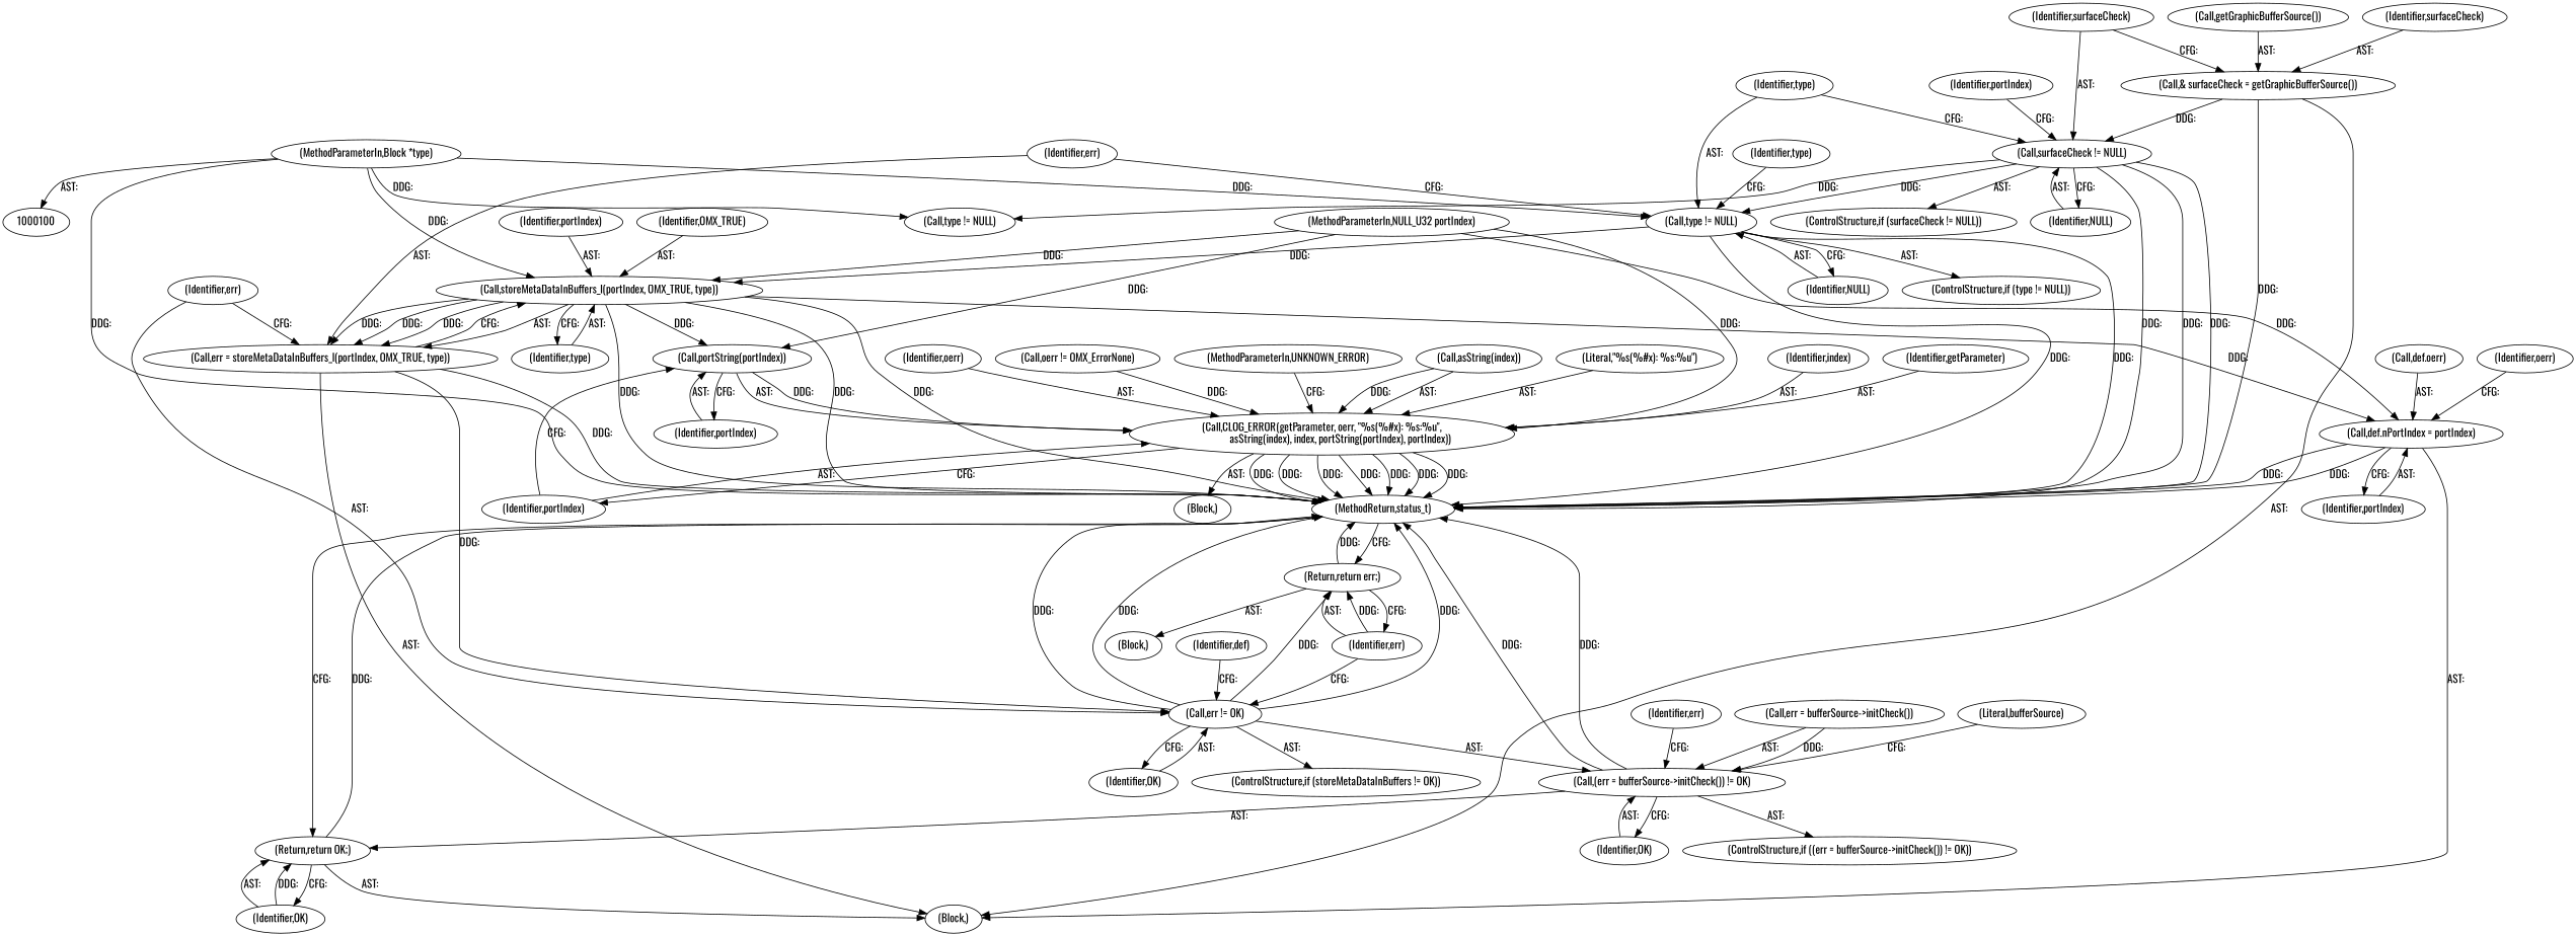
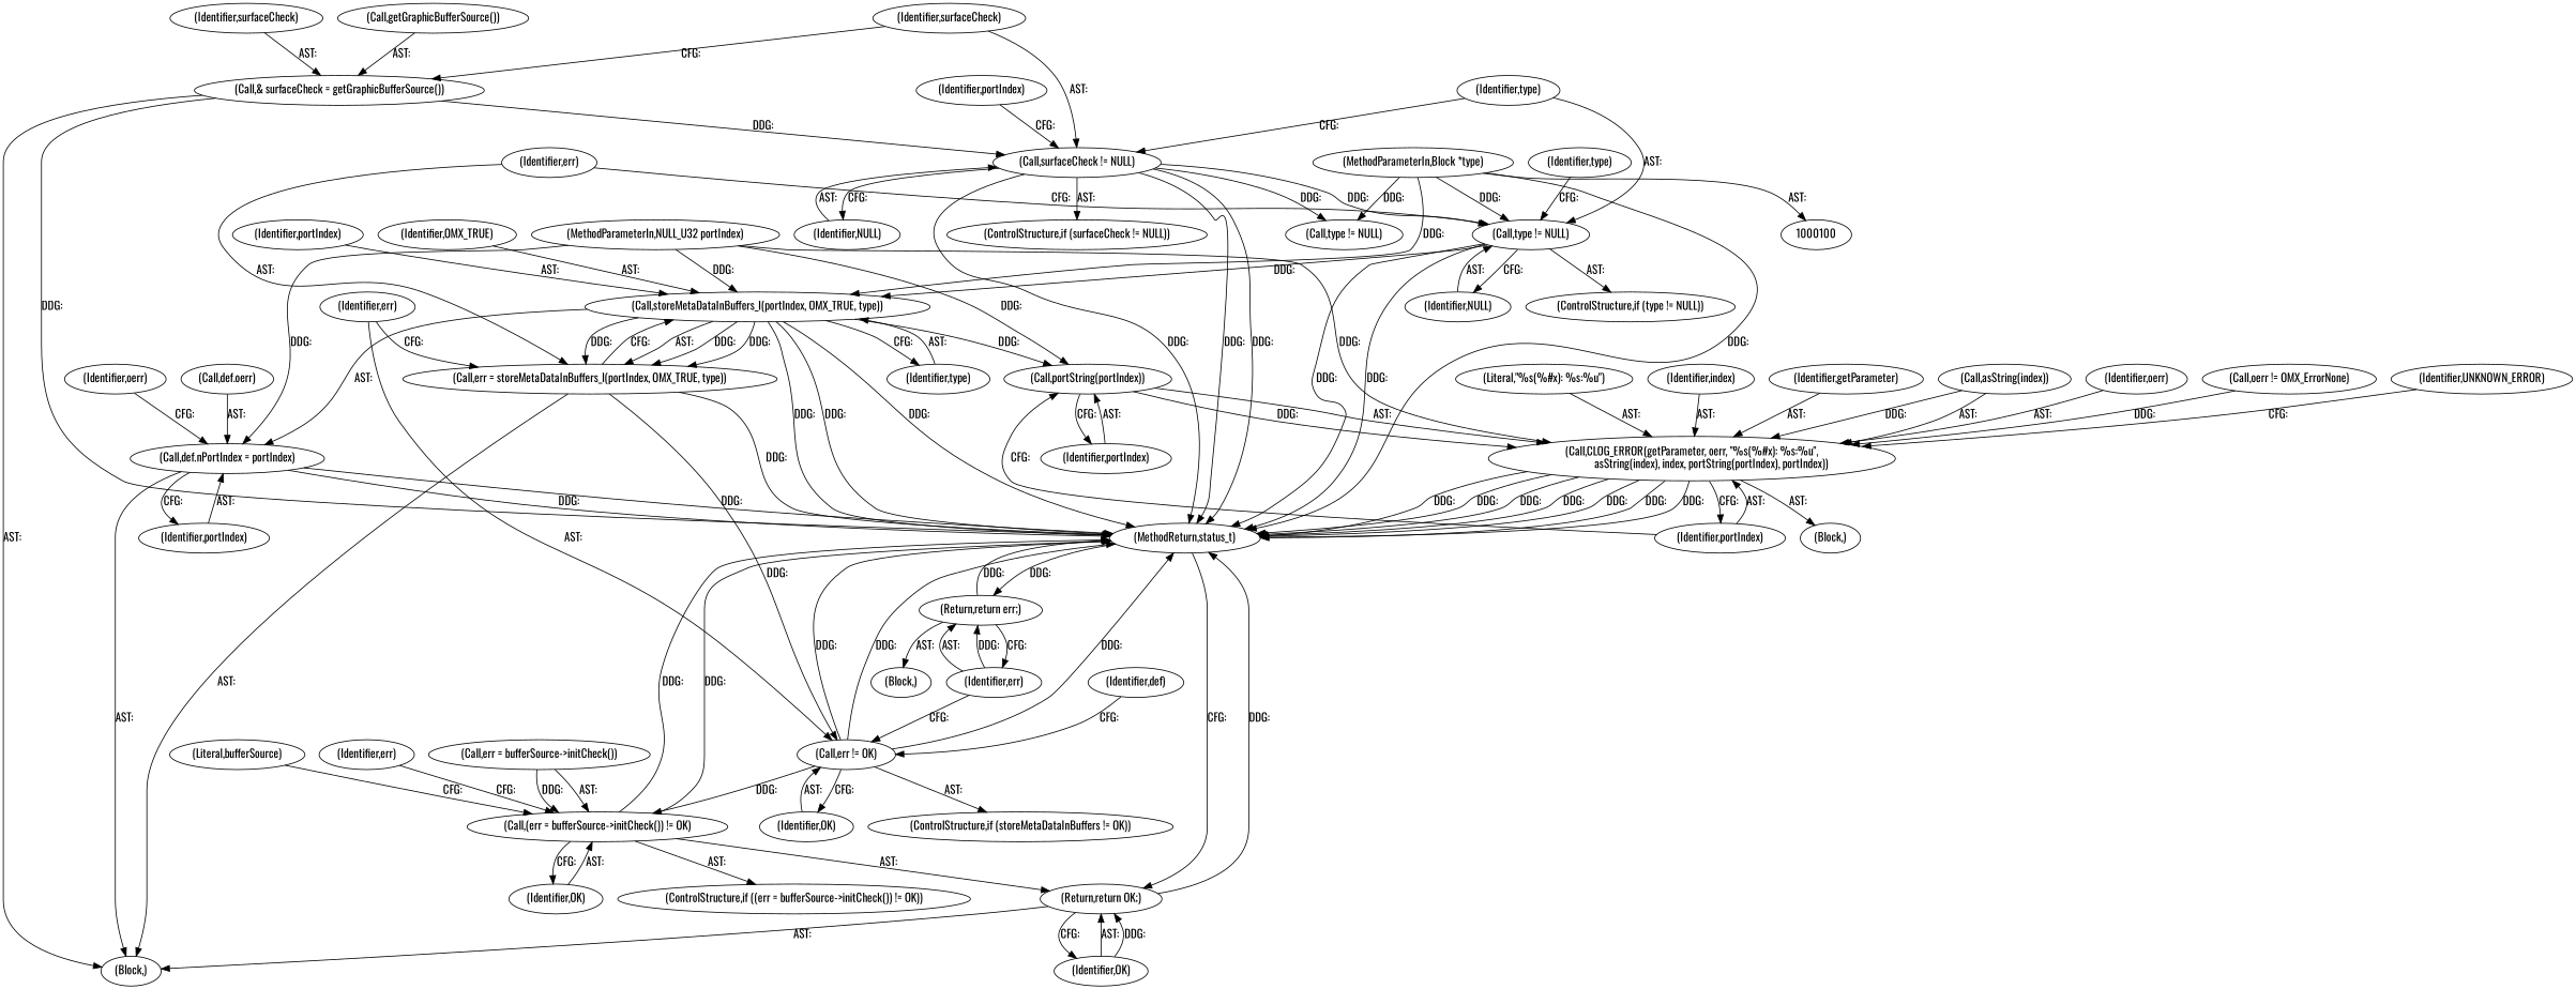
  digraph {
    fontname=Oswald
    node [fontname=Oswald]
    edge [fontname=Oswald]
    n1 [label="(Call,type != NULL)"]
    n2 [label="(Call,storeMetaDataInBuffers_l(portIndex, OMX_TRUE, type))"]
    n3 [label="(MethodReturn,status_t)"]
    n4 [label="(Identifier,NULL)"]
    n5 [label="(ControlStructure,if (type != NULL))"]
    n6 [label="(Call,err = storeMetaDataInBuffers_l(portIndex, OMX_TRUE, type))"]
    n7 [label="(Call,def.nPortIndex = portIndex)"]
    n8 [label="(Call,portString(portIndex))"]
    n9 [label="(Identifier,type)"]
    n10 [label="(Return,return err;)"]
    n11 [label="(Return,return OK;)"]
    n12 [label="(MethodParameterIn,Block *type)"]
    n13 [label="(Call,type != NULL)"]
    1000100
    n15 [label="(Call,surfaceCheck != NULL)"]
    n16 [label="(ControlStructure,if (surfaceCheck != NULL))"]
    n17 [label="(Identifier,NULL)"]
    n18 [label="(Call,& surfaceCheck = getGraphicBufferSource())"]
    n19 [label="(Block,)"]
    n20 [label="(Call,getGraphicBufferSource())"]
    n21 [label="(Call,err != OK)"]
    n22 [label="(Identifier,portIndex)"]
    n23 [label="(Call,CLOG_ERROR(getParameter, oerr, \"%s(%#x): %s:%u\",\n                asString(index), index, portString(portIndex), portIndex))"]
    n24 [label="(Identifier,portIndex)"]
    n25 [label="(Call,(err = bufferSource->initCheck()) != OK)"]
    n26 [label="(Identifier,OK)"]
    n27 [label="(ControlStructure,if (storeMetaDataInBuffers != OK))"]
    n28 [label="(Identifier,err)"]
    n29 [label="(Block,)"]
    n30 [label="(ControlStructure,if ((err = bufferSource->initCheck()) != OK))"]
    n31 [label="(Identifier,OK)"]
    n32 [label="(Identifier,OK)"]
    n33 [label="(Block,)"]
    n34 [label="(Identifier,portIndex)"]
    n35 [label="(MethodParameterIn,NULL_U32 portIndex)"]
    n36 [label="(Identifier,type)"]
    n37 [label="(Identifier,oerr)"]
    n38 [label="(Identifier,surfaceCheck)"]
    n39 [label="(Identifier,portIndex)"]
    n40 [label="(Call,oerr != OMX_ErrorNone)"]
    n41 [label="(Identifier,type)"]
    n42 [label="(Identifier,err)"]
-   n43 [label="(MethodParameterIn,UNKNOWN_ERROR)"]
+   n43 [label="(Identifier,UNKNOWN_ERROR)"]
    n44 [label="(Identifier,err)"]
    n45 [label="(Call,def.oerr)"]
    n46 [label="(Identifier,surfaceCheck)"]
    n47 [label="(Call,asString(index))"]
    n48 [label="(Identifier,portIndex)"]
    n49 [label="(Literal,\"%s(%#x): %s:%u\")"]
    n50 [label="(Identifier,index)"]
    n51 [label="(Identifier,def)"]
    n52 [label="(Call,err = bufferSource->initCheck())"]
    n53 [label="(Identifier,OMX_TRUE)"]
    n54 [label="(Literal,bufferSource)"]
    n55 [label="(Identifier,err)"]
    n56 [label="(Identifier,oerr)"]
    n57 [label="(Identifier,getParameter)"]
    n1 -> n2 [label="DDG: "]
    n1 -> n3 [label="DDG: "]
    n1 -> n3 [label="DDG: "]
    n1 -> n4 [label="CFG: "]
    n1 -> n5 [label="AST: "]
    n2 -> n3 [label="DDG: "]
    n2 -> n3 [label="DDG: "]
    n2 -> n3 [label="DDG: "]
    n2 -> n6 [label="AST: "]
    n2 -> n6 [label="DDG: "]
    n2 -> n6 [label="DDG: "]
    n2 -> n6 [label="DDG: "]
-   n2 -> n7 [label="DDG: "]
+   n2 -> n7 [label="AST: "]
    n2 -> n8 [label="DDG: "]
    n2 -> n9 [label="CFG: "]
-   n3 -> n10 [label="CFG: "]
+   n3 -> n10 [label="DDG: "]
    n3 -> n11 [label="CFG: "]
    n4 -> n1 [label="AST: "]
    n6 -> n2 [label="CFG: "]
    n6 -> n3 [label="DDG: "]
    n6 -> n19 [label="AST: "]
    n6 -> n21 [label="DDG: "]
    n7 -> n3 [label="DDG: "]
    n7 -> n3 [label="DDG: "]
    n7 -> n19 [label="AST: "]
    n7 -> n22 [label="CFG: "]
    n8 -> n23 [label="AST: "]
    n8 -> n23 [label="DDG: "]
    n8 -> n24 [label="CFG: "]
    n9 -> n2 [label="AST: "]
    n10 -> n3 [label="DDG: "]
    n10 -> n28 [label="CFG: "]
    n10 -> n29 [label="AST: "]
    n11 -> n3 [label="DDG: "]
    n11 -> n19 [label="AST: "]
    n11 -> n32 [label="CFG: "]
    n12 -> n1 [label="DDG: "]
    n12 -> n2 [label="DDG: "]
    n12 -> n3 [label="DDG: "]
    n12 -> n13 [label="DDG: "]
    n12 -> 1000100 [label="AST: "]
    n15 -> n1 [label="DDG: "]
    n15 -> n3 [label="DDG: "]
    n15 -> n3 [label="DDG: "]
    n15 -> n3 [label="DDG: "]
    n15 -> n13 [label="DDG: "]
    n15 -> n16 [label="AST: "]
    n15 -> n17 [label="CFG: "]
    n17 -> n15 [label="AST: "]
    n18 -> n3 [label="DDG: "]
    n18 -> n15 [label="DDG: "]
    n18 -> n19 [label="AST: "]
    n20 -> n18 [label="AST: "]
    n21 -> n3 [label="DDG: "]
    n21 -> n3 [label="DDG: "]
    n21 -> n3 [label="DDG: "]
-   n21 -> n10 [label="DDG: "]
-   n21 -> n25 [label="AST: "]
+   n21 -> n25 [label="DDG: "]
    n21 -> n26 [label="CFG: "]
    n21 -> n27 [label="AST: "]
    n22 -> n7 [label="AST: "]
    n23 -> n3 [label="DDG: "]
    n23 -> n3 [label="DDG: "]
    n23 -> n3 [label="DDG: "]
    n23 -> n3 [label="DDG: "]
    n23 -> n3 [label="DDG: "]
    n23 -> n3 [label="DDG: "]
    n23 -> n3 [label="DDG: "]
    n23 -> n33 [label="AST: "]
    n23 -> n34 [label="CFG: "]
    n24 -> n8 [label="AST: "]
    n25 -> n3 [label="DDG: "]
    n25 -> n3 [label="DDG: "]
    n25 -> n11 [label="AST: "]
    n25 -> n30 [label="AST: "]
    n25 -> n31 [label="CFG: "]
    n26 -> n21 [label="AST: "]
    n28 -> n10 [label="AST: "]
    n28 -> n10 [label="DDG: "]
    n28 -> n21 [label="CFG: "]
    n31 -> n25 [label="AST: "]
    n32 -> n11 [label="AST: "]
    n32 -> n11 [label="DDG: "]
    n34 -> n8 [label="CFG: "]
    n34 -> n23 [label="AST: "]
    n35 -> n2 [label="DDG: "]
    n35 -> n7 [label="DDG: "]
    n35 -> n8 [label="DDG: "]
    n35 -> n23 [label="DDG: "]
    n36 -> n1 [label="CFG: "]
    n37 -> n23 [label="AST: "]
    n38 -> n18 [label="AST: "]
    n39 -> n15 [label="CFG: "]
    n40 -> n23 [label="DDG: "]
    n41 -> n1 [label="AST: "]
    n41 -> n15 [label="CFG: "]
    n42 -> n6 [label="CFG: "]
    n42 -> n21 [label="AST: "]
    n43 -> n23 [label="CFG: "]
    n44 -> n25 [label="CFG: "]
    n45 -> n7 [label="AST: "]
    n46 -> n15 [label="AST: "]
    n46 -> n18 [label="CFG: "]
    n47 -> n23 [label="AST: "]
    n47 -> n23 [label="DDG: "]
    n48 -> n2 [label="AST: "]
    n49 -> n23 [label="AST: "]
    n50 -> n23 [label="AST: "]
    n51 -> n21 [label="CFG: "]
    n52 -> n25 [label="AST: "]
    n52 -> n25 [label="DDG: "]
    n53 -> n2 [label="AST: "]
    n54 -> n25 [label="CFG: "]
    n55 -> n1 [label="CFG: "]
    n55 -> n6 [label="AST: "]
    n56 -> n7 [label="CFG: "]
    n57 -> n23 [label="AST: "]
  }
